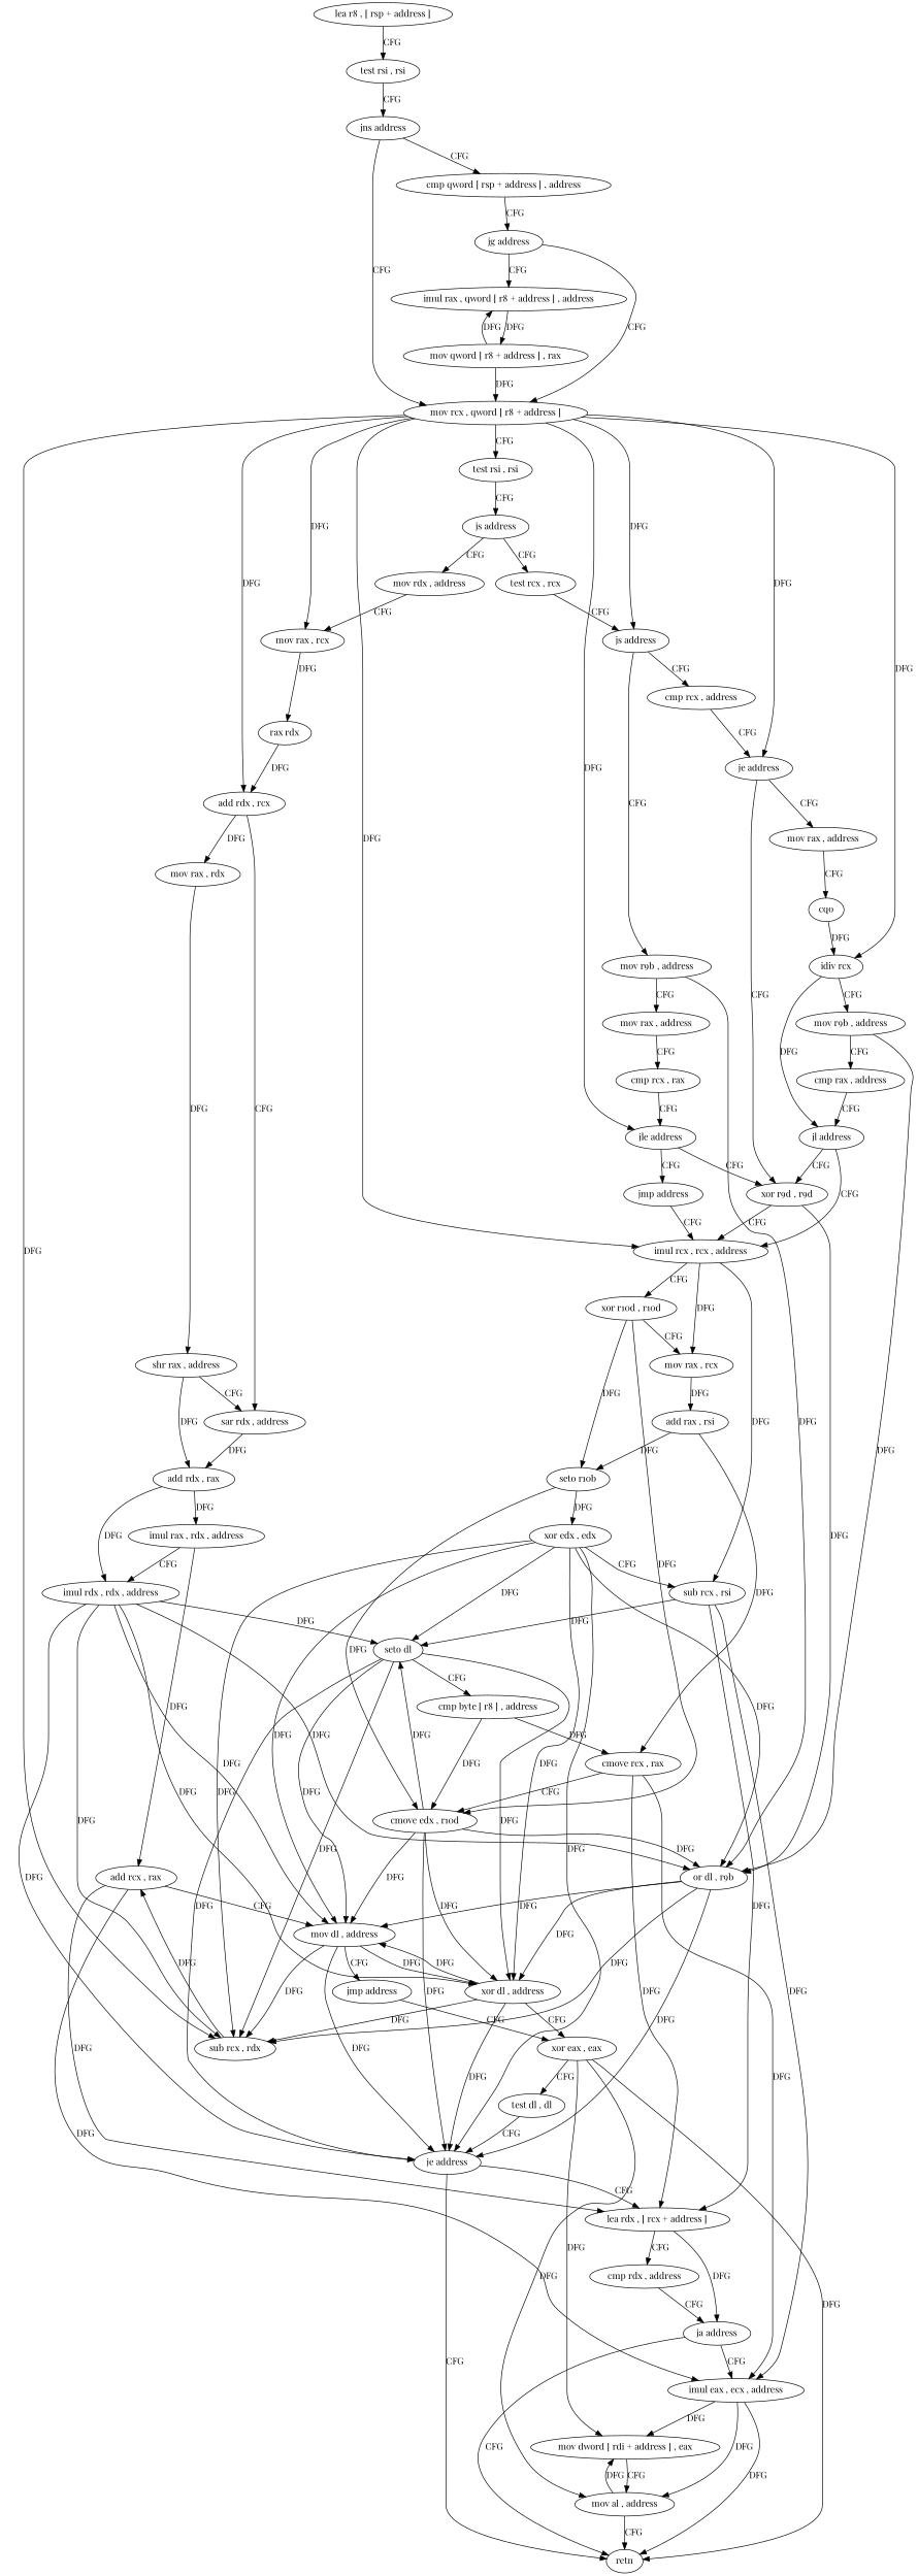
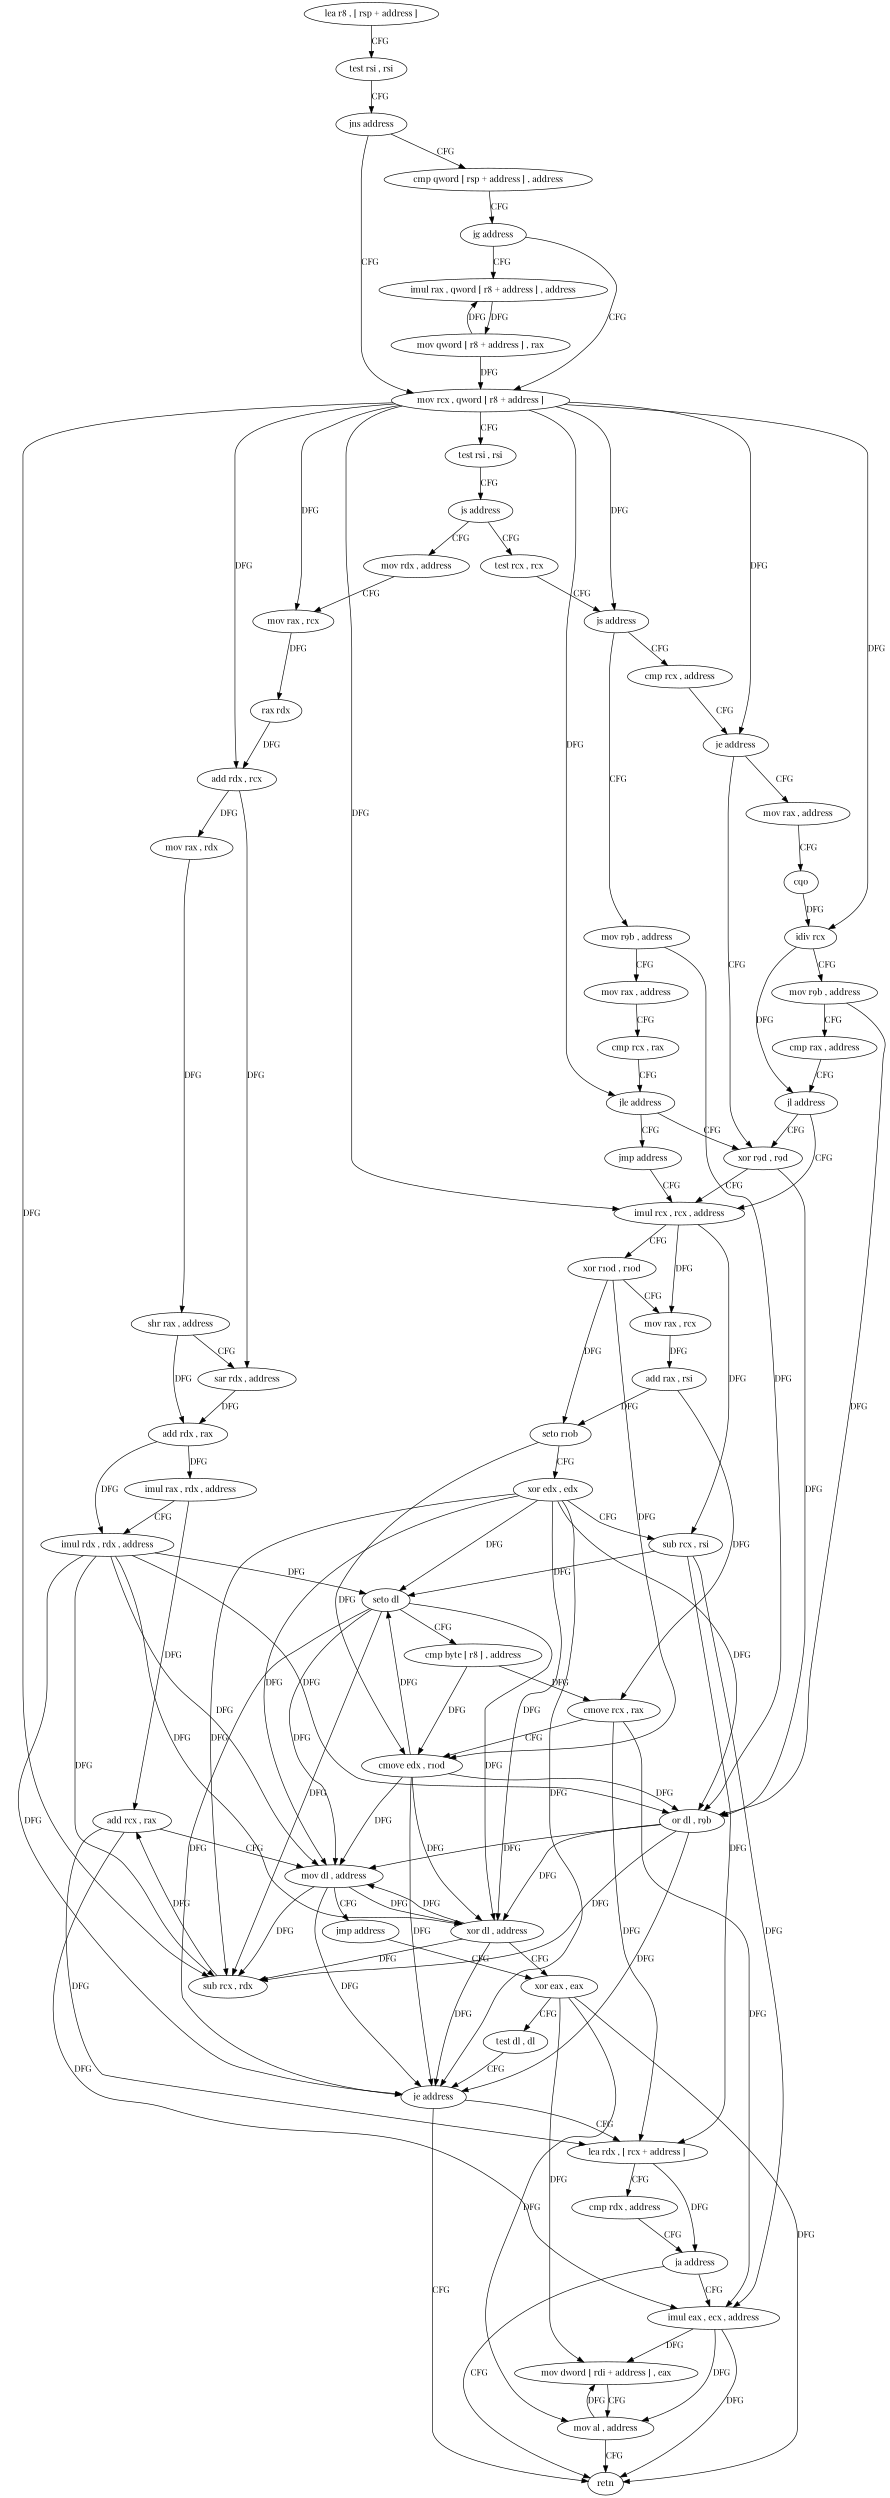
  digraph {
    fontname="Playfair Display"
    node [fontname="Playfair Display"]
    edge [fontname="Playfair Display"]
    n1 [label="lea r8 , [ rsp + address ]"]
    n2 [label="test rsi , rsi"]
    n3 [label="jns address"]
    n4 [label="mov rcx , qword [ r8 + address ]"]
    n5 [label="cmp qword [ rsp + address ] , address"]
    n6 [label="test rsi , rsi"]
    n7 [label="mov rax , rcx"]
    n8 [label="add rdx , rcx"]
    n9 [label="sub rcx , rdx"]
    n10 [label="js address"]
    n11 [label="je address"]
    n12 [label="jle address"]
    n13 [label="imul rcx , rcx , address"]
    n14 [label="idiv rcx"]
    n15 [label="jg address"]
    n16 [label="js address"]
    n17 [label="rax rdx"]
    n18 [label="mov rax , rdx"]
    n19 [label="sar rdx , address"]
    n20 [label="add rcx , rax"]
    n21 [label="cmp rcx , address"]
    n22 [label="mov r9b , address"]
    n23 [label="xor r9d , r9d"]
    n24 [label="mov rax , address"]
    n25 [label="jmp address"]
    n26 [label="xor r10d , r10d"]
    n27 [label="mov rax , rcx"]
    n28 [label="sub rcx , rsi"]
    n29 [label="mov r9b , address"]
    n30 [label="jl address"]
    n31 [label="imul rax , qword [ r8 + address ] , address"]
    n32 [label="mov rdx , address"]
    n33 [label="test rcx , rcx"]
    n34 [label="mov qword [ r8 + address ] , rax"]
    n35 [label="shr rax , address"]
    n36 [label="add rdx , rax"]
    n37 [label="imul rax , rdx , address"]
    n38 [label="imul rdx , rdx , address"]
    n39 [label="mov dl , address"]
    n40 [label="je address"]
    n41 [label="seto dl"]
    n42 [label="or dl , r9b"]
    n43 [label="xor dl , address"]
    n44 [label="lea rdx , [ rcx + address ]"]
    n45 [label="imul eax , ecx , address"]
    n46 [label="jmp address"]
    n47 [label=retn]
    n48 [label="cmp byte [ r8 ] , address"]
    n49 [label="xor eax , eax"]
    n50 [label="cmp rdx , address"]
    n51 [label="ja address"]
    n52 [label="mov dword [ rdi + address ] , eax"]
    n53 [label="mov al , address"]
    n54 [label="test dl , dl"]
    n55 [label="mov rax , address"]
    n56 [label="cmp rcx , rax"]
    n57 [label=cqo]
    n58 [label="seto r10b"]
    n59 [label="cmove edx , r10d"]
    n60 [label="add rax , rsi"]
    n61 [label="cmp rax , address"]
    n62 [label="xor edx , edx"]
    n63 [label="cmove rcx , rax"]
    n1 -> n2 [label=CFG]
    n2 -> n3 [label=CFG]
    n3 -> n4 [label=CFG]
    n3 -> n5 [label=CFG]
    n4 -> n6 [label=CFG]
    n4 -> n7 [label=DFG]
    n4 -> n8 [label=DFG]
    n4 -> n9 [label=DFG]
    n4 -> n10 [label=DFG]
    n4 -> n11 [label=DFG]
    n4 -> n12 [label=DFG]
    n4 -> n13 [label=DFG]
    n4 -> n14 [label=DFG]
    n5 -> n15 [label=CFG]
    n6 -> n16 [label=CFG]
    n7 -> n17 [label=DFG]
    n8 -> n18 [label=DFG]
-   n8 -> n19 [label=CFG]
+   n8 -> n19 [label=DFG]
    n9 -> n20 [label=DFG]
    n10 -> n21 [label=CFG]
    n10 -> n22 [label=CFG]
    n11 -> n23 [label=CFG]
    n11 -> n24 [label=CFG]
    n12 -> n23 [label=CFG]
    n12 -> n25 [label=CFG]
    n13 -> n26 [label=CFG]
    n13 -> n27 [label=DFG]
    n13 -> n28 [label=DFG]
    n14 -> n29 [label=CFG]
    n14 -> n30 [label=DFG]
    n15 -> n4 [label=CFG]
    n15 -> n31 [label=CFG]
    n16 -> n32 [label=CFG]
    n16 -> n33 [label=CFG]
    n17 -> n8 [label=DFG]
    n18 -> n35 [label=DFG]
    n19 -> n36 [label=DFG]
    n20 -> n39 [label=CFG]
    n20 -> n44 [label=DFG]
    n20 -> n45 [label=DFG]
    n21 -> n11 [label=CFG]
    n22 -> n42 [label=DFG]
    n22 -> n55 [label=CFG]
    n23 -> n13 [label=CFG]
    n23 -> n42 [label=DFG]
    n24 -> n57 [label=CFG]
    n25 -> n13 [label=CFG]
    n26 -> n27 [label=CFG]
    n26 -> n58 [label=DFG]
    n26 -> n59 [label=DFG]
    n27 -> n60 [label=DFG]
    n28 -> n41 [label=DFG]
    n28 -> n44 [label=DFG]
    n28 -> n45 [label=DFG]
    n29 -> n42 [label=DFG]
    n29 -> n61 [label=CFG]
    n30 -> n13 [label=CFG]
    n30 -> n23 [label=CFG]
    n31 -> n34 [label=DFG]
    n32 -> n7 [label=CFG]
    n33 -> n10 [label=CFG]
    n34 -> n4 [label=DFG]
    n34 -> n31 [label=DFG]
    n35 -> n19 [label=CFG]
    n35 -> n36 [label=DFG]
    n36 -> n37 [label=DFG]
    n36 -> n38 [label=DFG]
    n37 -> n20 [label=DFG]
    n37 -> n38 [label=CFG]
    n38 -> n9 [label=DFG]
    n38 -> n39 [label=DFG]
    n38 -> n40 [label=DFG]
    n38 -> n41 [label=DFG]
    n38 -> n42 [label=DFG]
    n38 -> n43 [label=DFG]
    n39 -> n9 [label=DFG]
    n39 -> n40 [label=DFG]
    n39 -> n43 [label=DFG]
    n39 -> n46 [label=CFG]
    n40 -> n44 [label=CFG]
    n40 -> n47 [label=CFG]
    n41 -> n9 [label=DFG]
    n41 -> n39 [label=DFG]
    n41 -> n40 [label=DFG]
    n41 -> n43 [label=DFG]
    n41 -> n48 [label=CFG]
    n42 -> n9 [label=DFG]
    n42 -> n39 [label=DFG]
    n42 -> n40 [label=DFG]
    n42 -> n43 [label=DFG]
    n43 -> n9 [label=DFG]
    n43 -> n39 [label=DFG]
    n43 -> n40 [label=DFG]
    n43 -> n49 [label=CFG]
    n44 -> n50 [label=CFG]
    n44 -> n51 [label=DFG]
    n45 -> n47 [label=DFG]
    n45 -> n52 [label=DFG]
    n45 -> n53 [label=DFG]
    n46 -> n49 [label=CFG]
    n48 -> n59 [label=DFG]
    n48 -> n63 [label=DFG]
    n49 -> n47 [label=DFG]
    n49 -> n52 [label=DFG]
    n49 -> n53 [label=DFG]
    n49 -> n54 [label=CFG]
    n50 -> n51 [label=CFG]
    n51 -> n45 [label=CFG]
    n51 -> n47 [label=CFG]
    n52 -> n53 [label=CFG]
    n53 -> n47 [label=CFG]
    n53 -> n52 [label=DFG]
    n54 -> n40 [label=CFG]
    n55 -> n56 [label=CFG]
    n56 -> n12 [label=CFG]
    n57 -> n14 [label=DFG]
    n58 -> n59 [label=DFG]
-   n58 -> n62 [label=DFG]
+   n58 -> n62 [label=CFG]
    n59 -> n39 [label=DFG]
    n59 -> n40 [label=DFG]
    n59 -> n41 [label=DFG]
    n59 -> n42 [label=DFG]
    n59 -> n43 [label=DFG]
    n60 -> n58 [label=DFG]
    n60 -> n63 [label=DFG]
    n61 -> n30 [label=CFG]
    n62 -> n9 [label=DFG]
    n62 -> n28 [label=CFG]
    n62 -> n39 [label=DFG]
    n62 -> n40 [label=DFG]
    n62 -> n41 [label=DFG]
    n62 -> n42 [label=DFG]
    n62 -> n43 [label=DFG]
    n63 -> n44 [label=DFG]
    n63 -> n45 [label=DFG]
    n63 -> n59 [label=CFG]
  }
